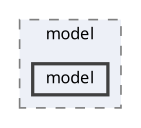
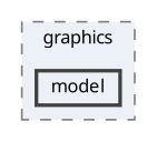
  digraph {
    compound=true
    fontname="Noto Sans"
    n1 [color=grey25 fillcolor="#edf0f7" fontname="Noto Sans" fontsize=10 height=0.2 label=model shape=box style="filled,bold" width=0.4]
    subgraph cluster_1 {
      bgcolor="#edf0f7"
      fontsize=10
-     label=model
+     label=graphics
      pencolor=grey50
      style="filled,dashed"
      n1
    }
  }
